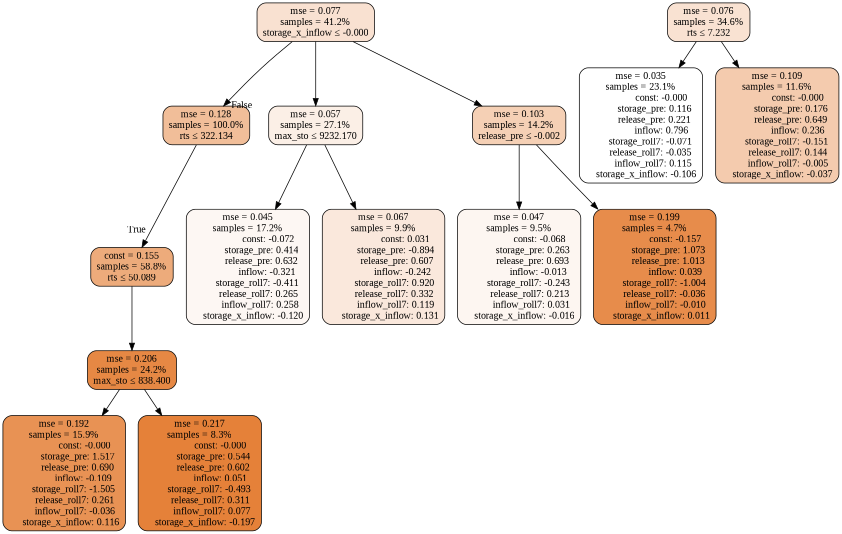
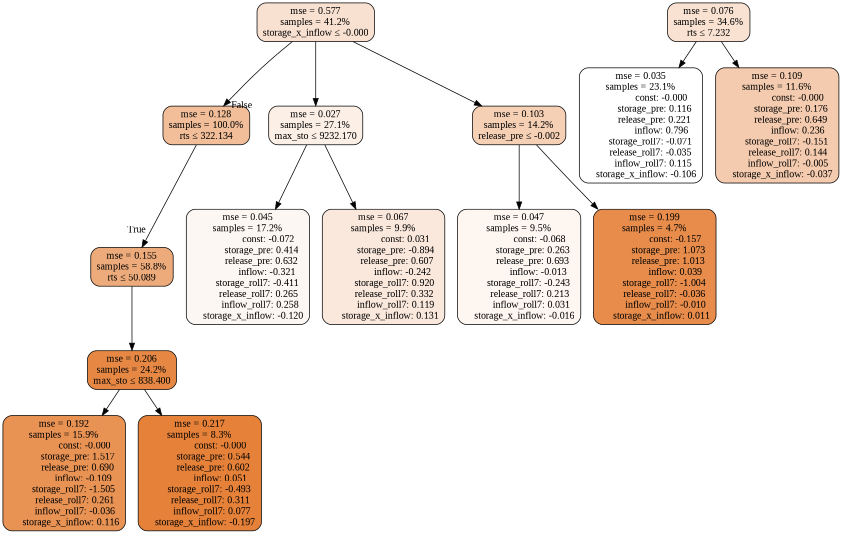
  digraph {
    fontname="Liberation Serif"
    node [color=black fontname="Liberation Serif" shape=rectangle style="filled, rounded"]
    edge [fontname="Liberation Serif"]
    n1 [fillcolor="#f1be99" label="mse = 0.128\nsamples = 100.0%\nrts &le; 322.134"]
-   n2 [fillcolor="#edab7b" label="const = 0.155\nsamples = 58.8%\nrts &le; 50.089"]
+   n2 [fillcolor="#edab7b" label="mse = 0.155\nsamples = 58.8%\nrts &le; 50.089"]
    n3 [fillcolor="#e68844" label="mse = 0.206\nsamples = 24.2%\nmax_sto &le; 838.400"]
-   n4 [fillcolor="#f9e1d1" label="mse = 0.077\nsamples = 41.2%\nstorage_x_inflow &le; -0.000"]
-   n5 [fillcolor="#fbefe6" label="mse = 0.057\nsamples = 27.1%\nmax_sto &le; 9232.170"]
+   n4 [fillcolor="#f9e1d1" label="mse = 0.577\nsamples = 41.2%\nstorage_x_inflow &le; -0.000"]
+   n5 [fillcolor="#fbefe6" label="mse = 0.027\nsamples = 27.1%\nmax_sto &le; 9232.170"]
    n6 [fillcolor="#f5d0b5" label="mse = 0.103\nsamples = 14.2%\nrelease_pre &le; -0.002"]
    n7 [fillcolor="#f9e2d2" label="mse = 0.076\nsamples = 34.6%\nrts &le; 7.232"]
    n8 [fillcolor="#ffffff" label="mse = 0.035\nsamples = 23.1%\n               const: -0.000\n          storage_pre: 0.116\n          release_pre: 0.221\n               inflow: 0.796\n       storage_roll7: -0.071\n       release_roll7: -0.035\n         inflow_roll7: 0.115\n    storage_x_inflow: -0.106"]
    n9 [fillcolor="#f4cbae" label="mse = 0.109\nsamples = 11.6%\n               const: -0.000\n          storage_pre: 0.176\n          release_pre: 0.649\n               inflow: 0.236\n       storage_roll7: -0.151\n        release_roll7: 0.144\n        inflow_roll7: -0.005\n    storage_x_inflow: -0.037"]
    n10 [fillcolor="#e89254" label="mse = 0.192\nsamples = 15.9%\n               const: -0.000\n          storage_pre: 1.517\n          release_pre: 0.690\n              inflow: -0.109\n       storage_roll7: -1.505\n        release_roll7: 0.261\n        inflow_roll7: -0.036\n     storage_x_inflow: 0.116"]
    n11 [fillcolor="#e58139" label="mse = 0.217\nsamples = 8.3%\n               const: -0.000\n          storage_pre: 0.544\n          release_pre: 0.602\n               inflow: 0.051\n       storage_roll7: -0.493\n        release_roll7: 0.311\n         inflow_roll7: 0.077\n    storage_x_inflow: -0.197"]
    n12 [fillcolor="#fdf7f3" label="mse = 0.045\nsamples = 17.2%\n               const: -0.072\n          storage_pre: 0.414\n          release_pre: 0.632\n              inflow: -0.321\n       storage_roll7: -0.411\n        release_roll7: 0.265\n         inflow_roll7: 0.258\n    storage_x_inflow: -0.120"]
    n13 [fillcolor="#fae8dc" label="mse = 0.067\nsamples = 9.9%\n                const: 0.031\n         storage_pre: -0.894\n          release_pre: 0.607\n              inflow: -0.242\n        storage_roll7: 0.920\n        release_roll7: 0.332\n         inflow_roll7: 0.119\n     storage_x_inflow: 0.131"]
    n14 [fillcolor="#fdf6f1" label="mse = 0.047\nsamples = 9.5%\n               const: -0.068\n          storage_pre: 0.263\n          release_pre: 0.693\n              inflow: -0.013\n       storage_roll7: -0.243\n        release_roll7: 0.213\n         inflow_roll7: 0.031\n    storage_x_inflow: -0.016"]
    n15 [fillcolor="#e78c4b" label="mse = 0.199\nsamples = 4.7%\n               const: -0.157\n          storage_pre: 1.073\n          release_pre: 1.013\n               inflow: 0.039\n       storage_roll7: -1.004\n       release_roll7: -0.036\n        inflow_roll7: -0.010\n     storage_x_inflow: 0.011"]
    n1 -> n2 [headlabel=True labelangle=45 labeldistance=2.5]
    n2 -> n3
    n3 -> n10
    n3 -> n11
    n4 -> n1 [headlabel=False labelangle=-45 labeldistance=2.5]
    n4 -> n5
    n4 -> n6
    n5 -> n12
    n5 -> n13
    n6 -> n14
    n6 -> n15
    n7 -> n8
    n7 -> n9
  }
